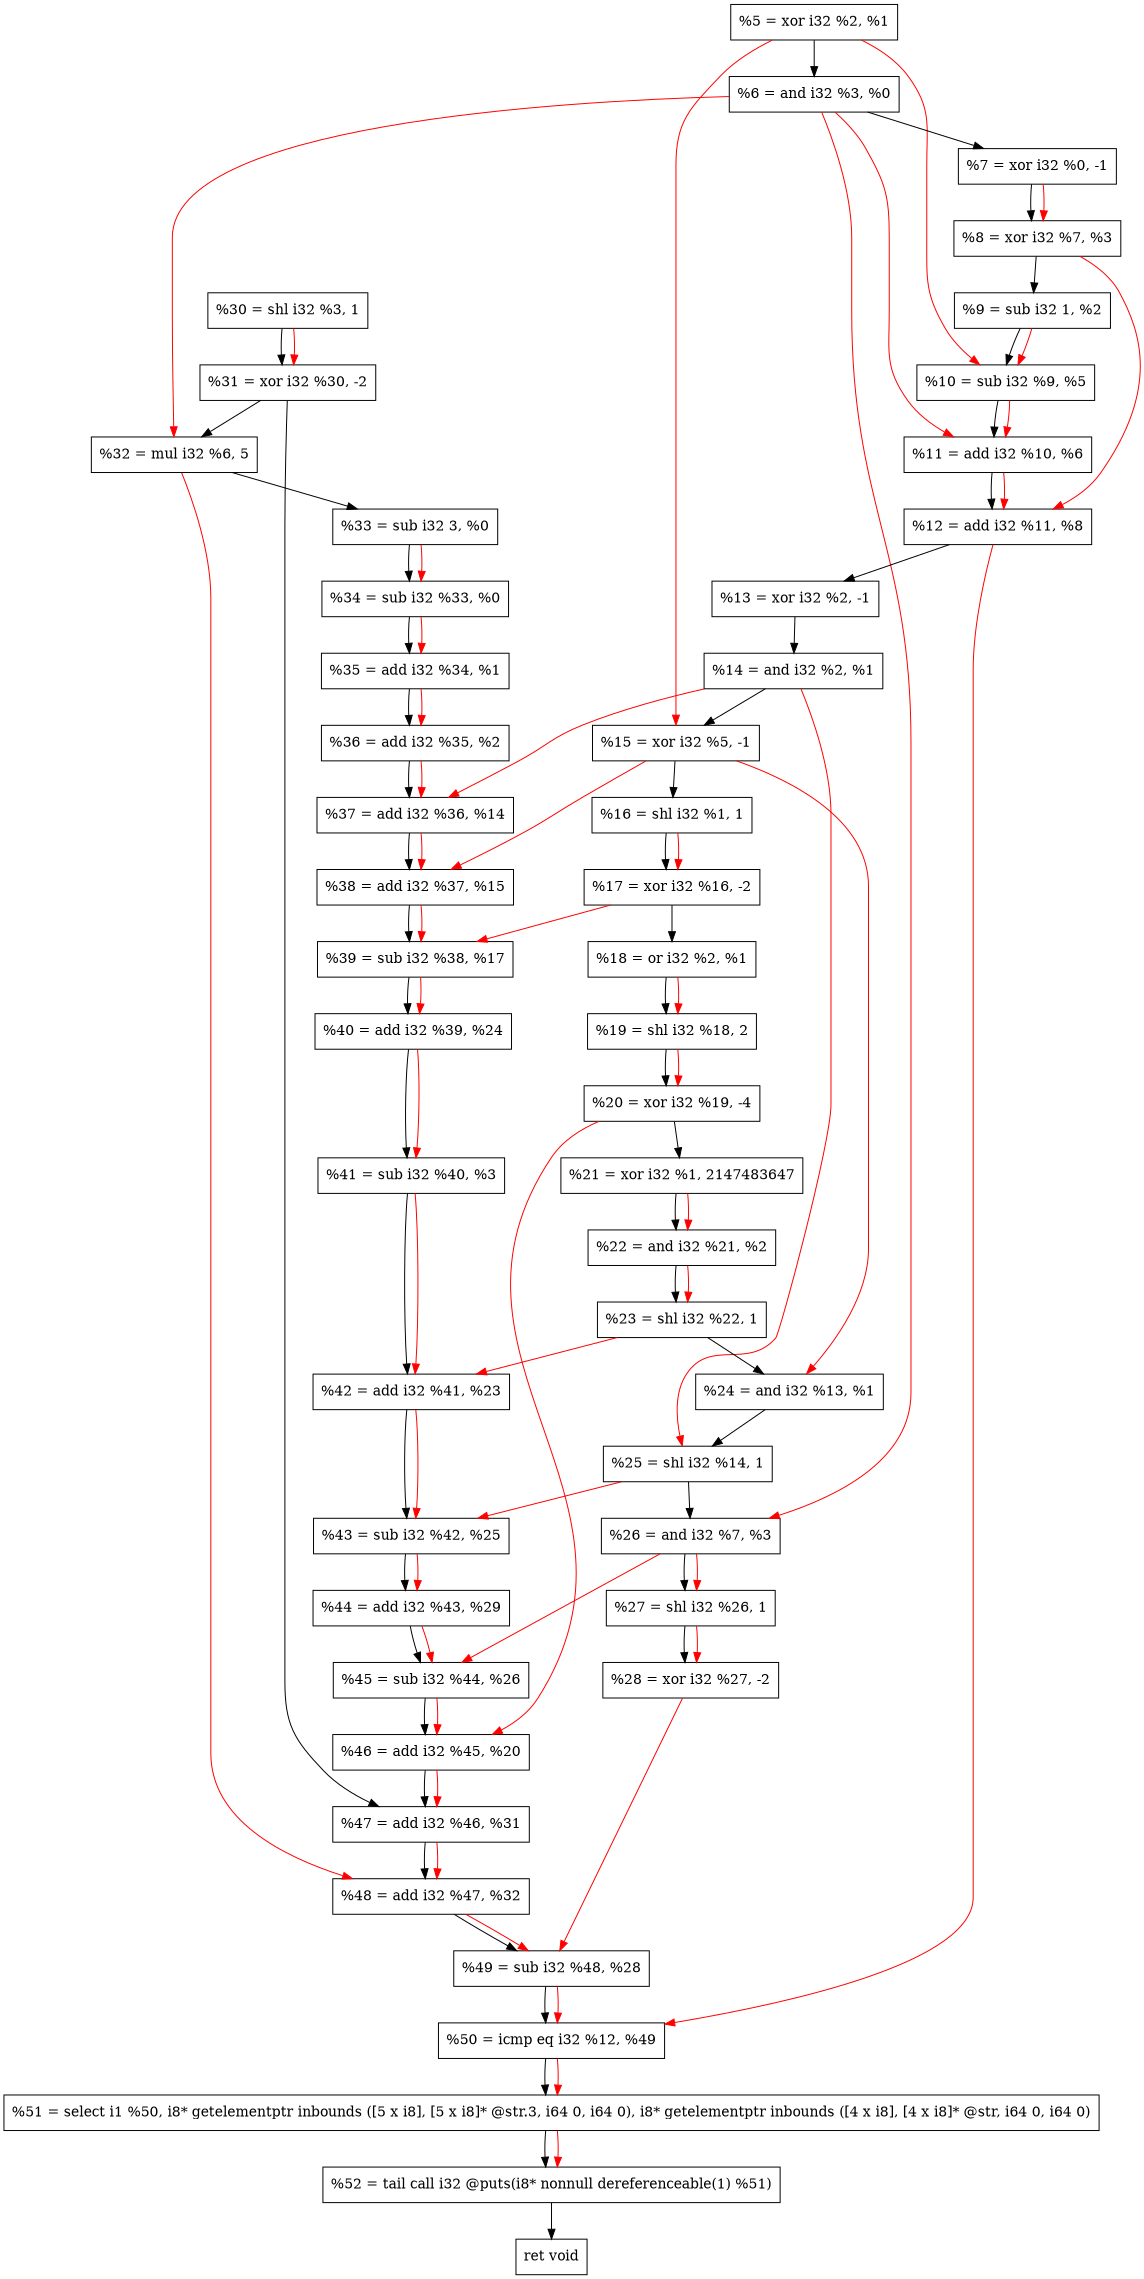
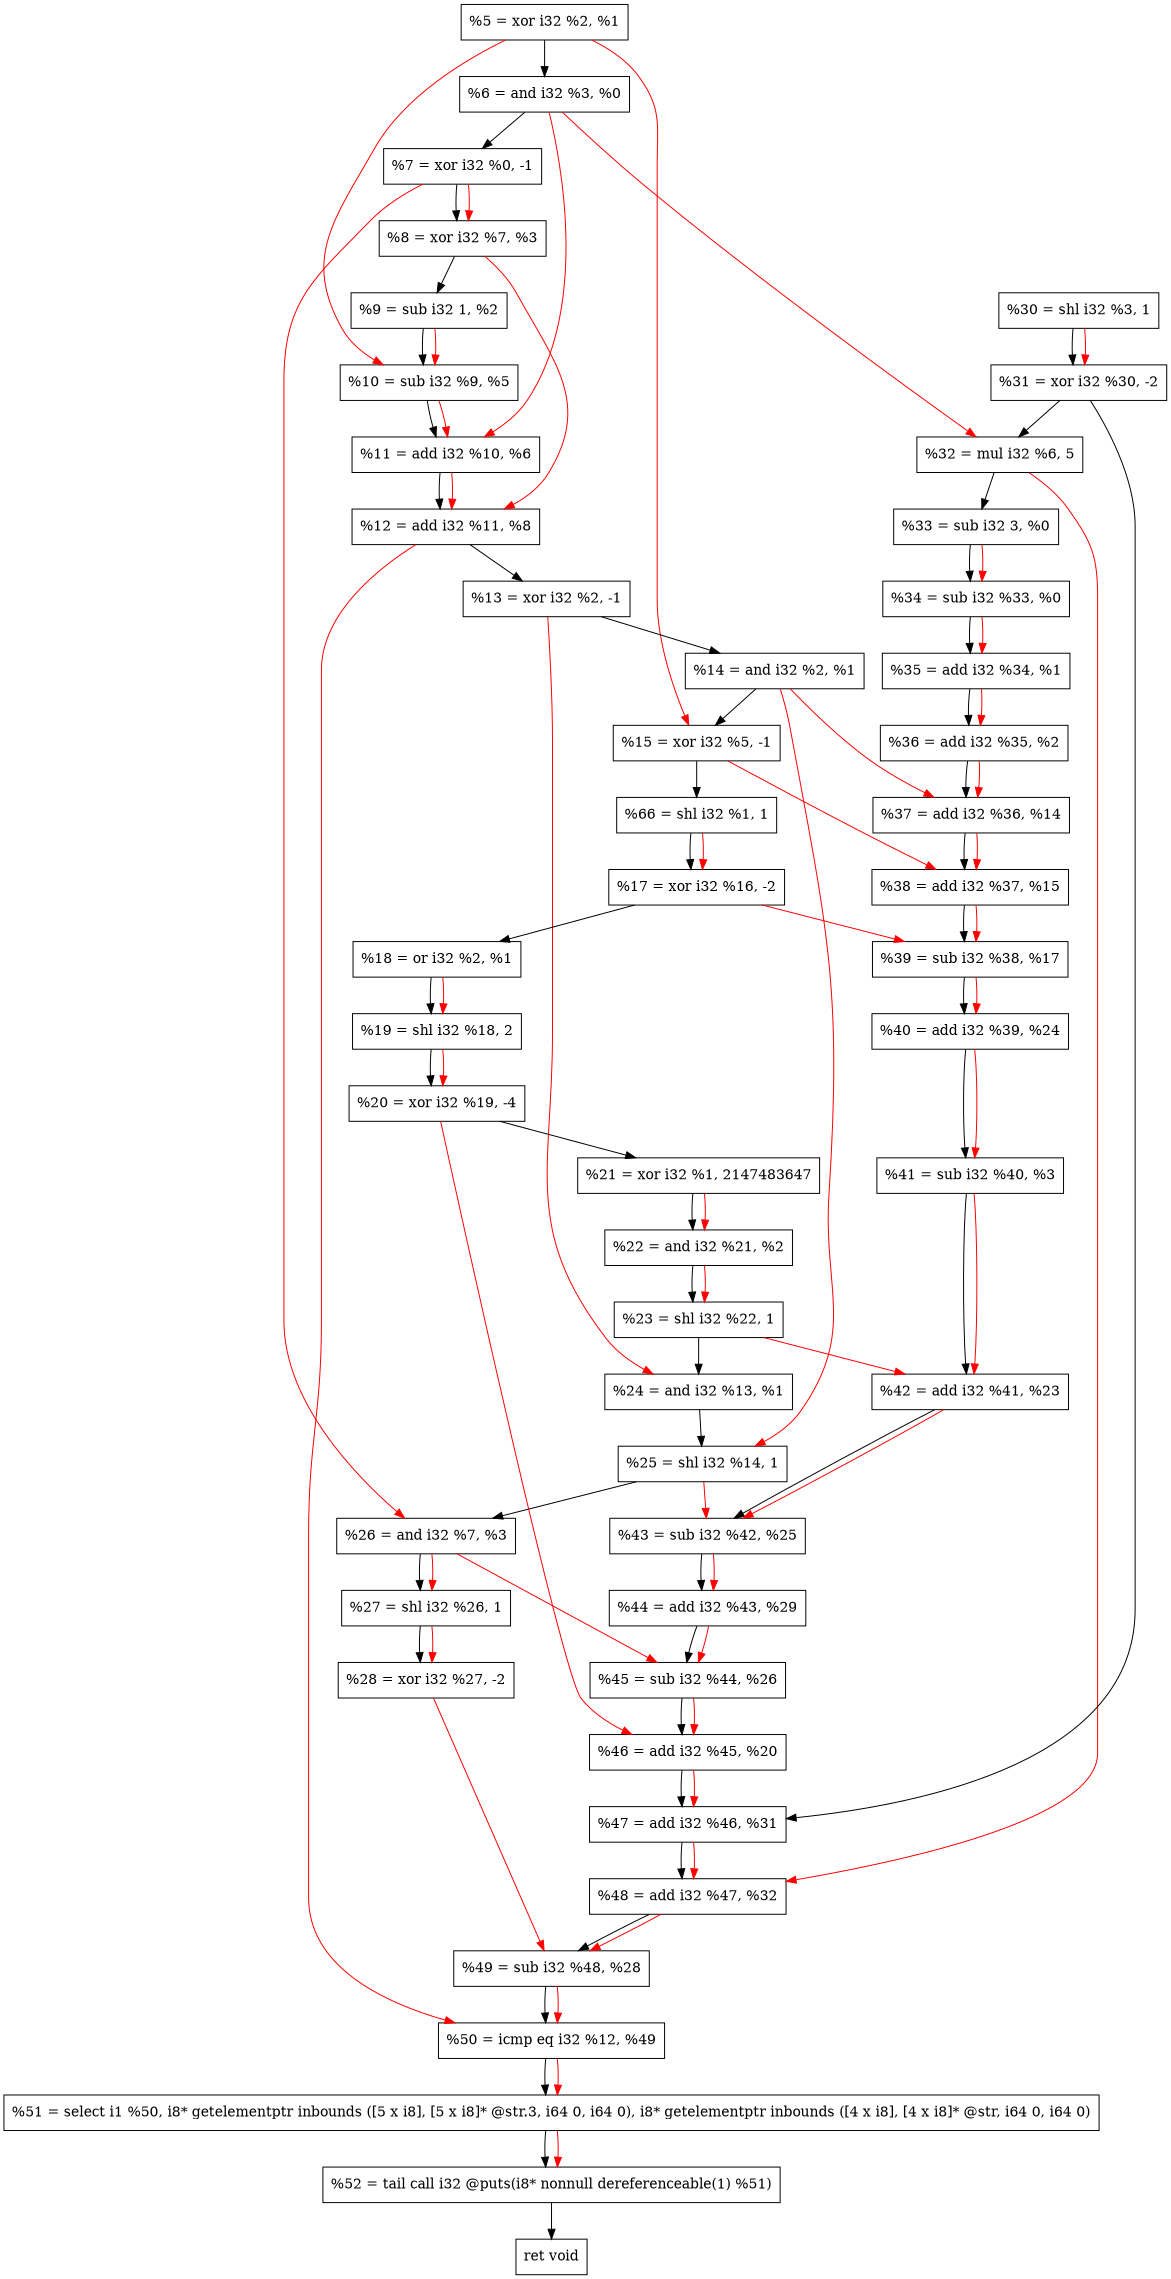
  digraph {
    node [shape=record]
    edge [color=red]
    n1 [label="  %5 = xor i32 %2, %1"]
    n2 [label="  %6 = and i32 %3, %0"]
    n3 [label="  %10 = sub i32 %9, %5"]
    n4 [label="  %15 = xor i32 %5, -1"]
    n5 [label="  %7 = xor i32 %0, -1"]
    n6 [label="  %11 = add i32 %10, %6"]
    n7 [label="  %32 = mul i32 %6, 5"]
-   n8 [label="  %16 = shl i32 %1, 1"]
+   n8 [label="%66 = shl i32 %1, 1"]
    n9 [label="  %38 = add i32 %37, %15"]
    n10 [label="  %8 = xor i32 %7, %3"]
    n11 [label="  %26 = and i32 %7, %3"]
    n12 [label="  %12 = add i32 %11, %8"]
    n13 [label="  %33 = sub i32 3, %0"]
    n14 [label="  %48 = add i32 %47, %32"]
    n15 [label="  %9 = sub i32 1, %2"]
    n16 [label="  %27 = shl i32 %26, 1"]
    n17 [label="  %45 = sub i32 %44, %26"]
    n18 [label="  %13 = xor i32 %2, -1"]
    n19 [label="  %50 = icmp eq i32 %12, %49"]
    n20 [label="  %14 = and i32 %2, %1"]
    n21 [label="  %24 = and i32 %13, %1"]
    n22 [label="  %51 = select i1 %50, i8* getelementptr inbounds ([5 x i8], [5 x i8]* @str.3, i64 0, i64 0), i8* getelementptr inbounds ([4 x i8], [4 x i8]* @str, i64 0, i64 0)"]
    n23 [label="  %25 = shl i32 %14, 1"]
    n24 [label="  %37 = add i32 %36, %14"]
    n25 [label="  %43 = sub i32 %42, %25"]
    n26 [label="  %17 = xor i32 %16, -2"]
    n27 [label="  %39 = sub i32 %38, %17"]
    n28 [label="  %18 = or i32 %2, %1"]
    n29 [label="  %19 = shl i32 %18, 2"]
    n30 [label="  %40 = add i32 %39, %24"]
    n31 [label="  %20 = xor i32 %19, -4"]
    n32 [label="  %21 = xor i32 %1, 2147483647"]
    n33 [label="  %46 = add i32 %45, %20"]
    n34 [label="  %22 = and i32 %21, %2"]
    n35 [label="  %47 = add i32 %46, %31"]
    n36 [label="  %23 = shl i32 %22, 1"]
    n37 [label="  %42 = add i32 %41, %23"]
    n38 [label="  %41 = sub i32 %40, %3"]
    n39 [label="  %44 = add i32 %43, %29"]
    n40 [label="  %28 = xor i32 %27, -2"]
    n41 [label="  %49 = sub i32 %48, %28"]
    n42 [label="  %30 = shl i32 %3, 1"]
    n43 [label="  %31 = xor i32 %30, -2"]
    n44 [label="  %34 = sub i32 %33, %0"]
    n45 [label="  %35 = add i32 %34, %1"]
    n46 [label="  %36 = add i32 %35, %2"]
    n47 [label="  %52 = tail call i32 @puts(i8* nonnull dereferenceable(1) %51)"]
    n48 [label="  ret void"]
    n1 -> n2 [color=""]
    n1 -> n3
    n1 -> n4
    n2 -> n5 [color=""]
    n2 -> n6
    n2 -> n7
    n3 -> n6 [color=""]
    n3 -> n6
    n4 -> n8 [color=""]
    n4 -> n9
    n5 -> n10 [color=""]
    n5 -> n10
-   n2 -> n11
+   n5 -> n11
    n6 -> n12 [color=""]
    n6 -> n12
    n7 -> n13 [color=""]
    n7 -> n14
    n8 -> n26 [color=""]
    n8 -> n26
    n9 -> n27 [color=""]
    n9 -> n27
    n10 -> n12
    n10 -> n15 [color=""]
    n11 -> n16 [color=""]
    n11 -> n16
    n11 -> n17
    n12 -> n18 [color=""]
    n12 -> n19
    n13 -> n44 [color=""]
    n13 -> n44
    n14 -> n41 [color=""]
    n14 -> n41
    n15 -> n3 [color=""]
    n15 -> n3
    n16 -> n40 [color=""]
    n16 -> n40
    n17 -> n33 [color=""]
    n17 -> n33
    n18 -> n20 [color=""]
-   n4 -> n21
+   n18 -> n21
    n19 -> n22 [color=""]
    n19 -> n22
    n20 -> n4 [color=""]
    n20 -> n23
    n20 -> n24
    n21 -> n23 [color=""]
    n22 -> n47 [color=""]
    n22 -> n47
    n23 -> n11 [color=""]
    n23 -> n25
    n24 -> n9 [color=""]
    n24 -> n9
    n25 -> n39 [color=""]
    n25 -> n39
    n26 -> n27
    n26 -> n28 [color=""]
    n27 -> n30 [color=""]
    n27 -> n30
    n28 -> n29 [color=""]
    n28 -> n29
    n29 -> n31 [color=""]
    n29 -> n31
    n30 -> n38 [color=""]
    n30 -> n38
    n31 -> n32 [color=""]
    n31 -> n33
    n32 -> n34 [color=""]
    n32 -> n34
    n33 -> n35 [color=""]
    n33 -> n35
    n34 -> n36 [color=""]
    n34 -> n36
    n35 -> n14 [color=""]
    n35 -> n14
    n36 -> n21 [color=""]
    n36 -> n37
    n37 -> n25 [color=""]
    n37 -> n25
    n38 -> n37 [color=""]
    n38 -> n37
    n39 -> n17 [color=""]
    n39 -> n17
    n40 -> n41
    n41 -> n19 [color=""]
    n41 -> n19
    n42 -> n43 [color=""]
    n42 -> n43
    n43 -> n7 [color=""]
    n43 -> n35 [color=black]
    n44 -> n45 [color=""]
    n44 -> n45
    n45 -> n46 [color=""]
    n45 -> n46
    n46 -> n24 [color=""]
    n46 -> n24
    n47 -> n48 [color=""]
  }
